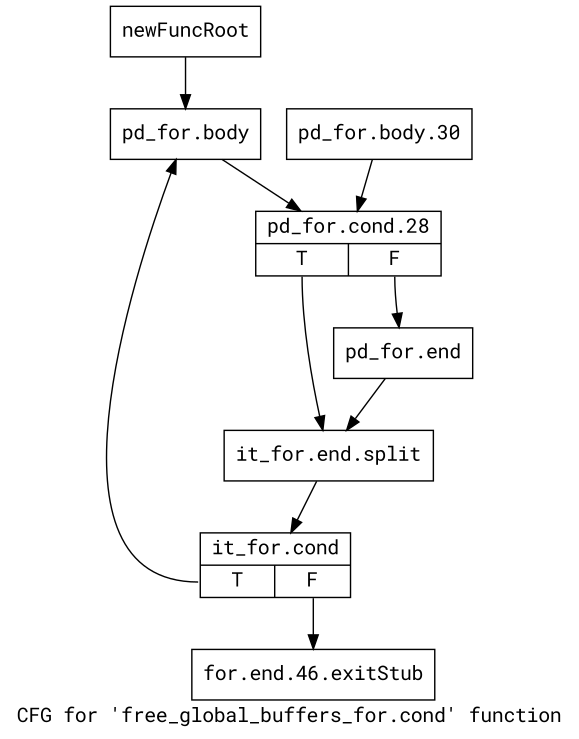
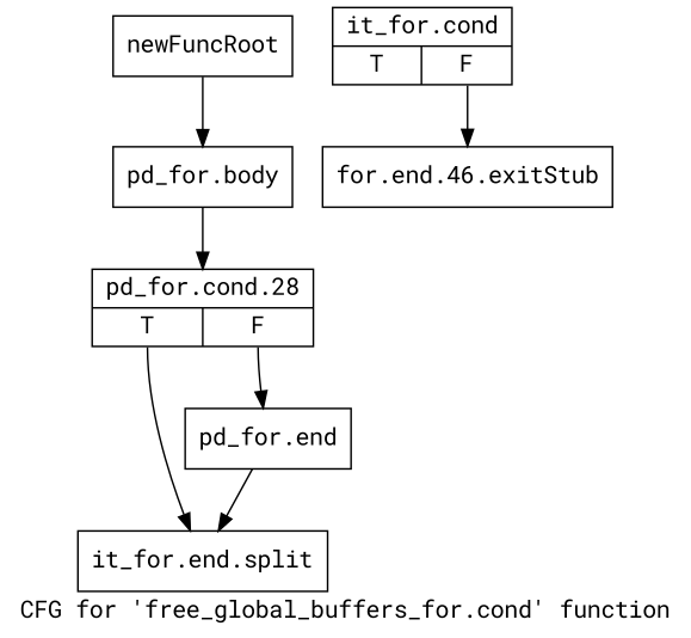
  digraph {
    fontname="Roboto Mono"
    label="CFG for 'free_global_buffers_for.cond' function"
    node [fontname="Roboto Mono" shape=record]
    edge [fontname="Roboto Mono"]
    n1 [label="{newFuncRoot}"]
    n2 [label="{pd_for.body}"]
    n3 [label="{it_for.cond|{<s0>T|<s1>F}}"]
    n4 [label="{for.end.46.exitStub}"]
    n5 [label="{pd_for.cond.28|{<s0>T|<s1>F}}"]
    n6 [label="{pd_for.end}"]
    n7 [label="{it_for.end.split}"]
-   n8 [label="{pd_for.body.30}"]
    n1 -> n2
    n2 -> n5
-   n3 -> n2 [tailport=s0]
    n3 -> n4 [tailport=s1]
    n5 -> n6 [tailport=s1]
    n5 -> n7 [tailport=s0]
    n6 -> n7
-   n7 -> n3
-   n8 -> n5
  }
